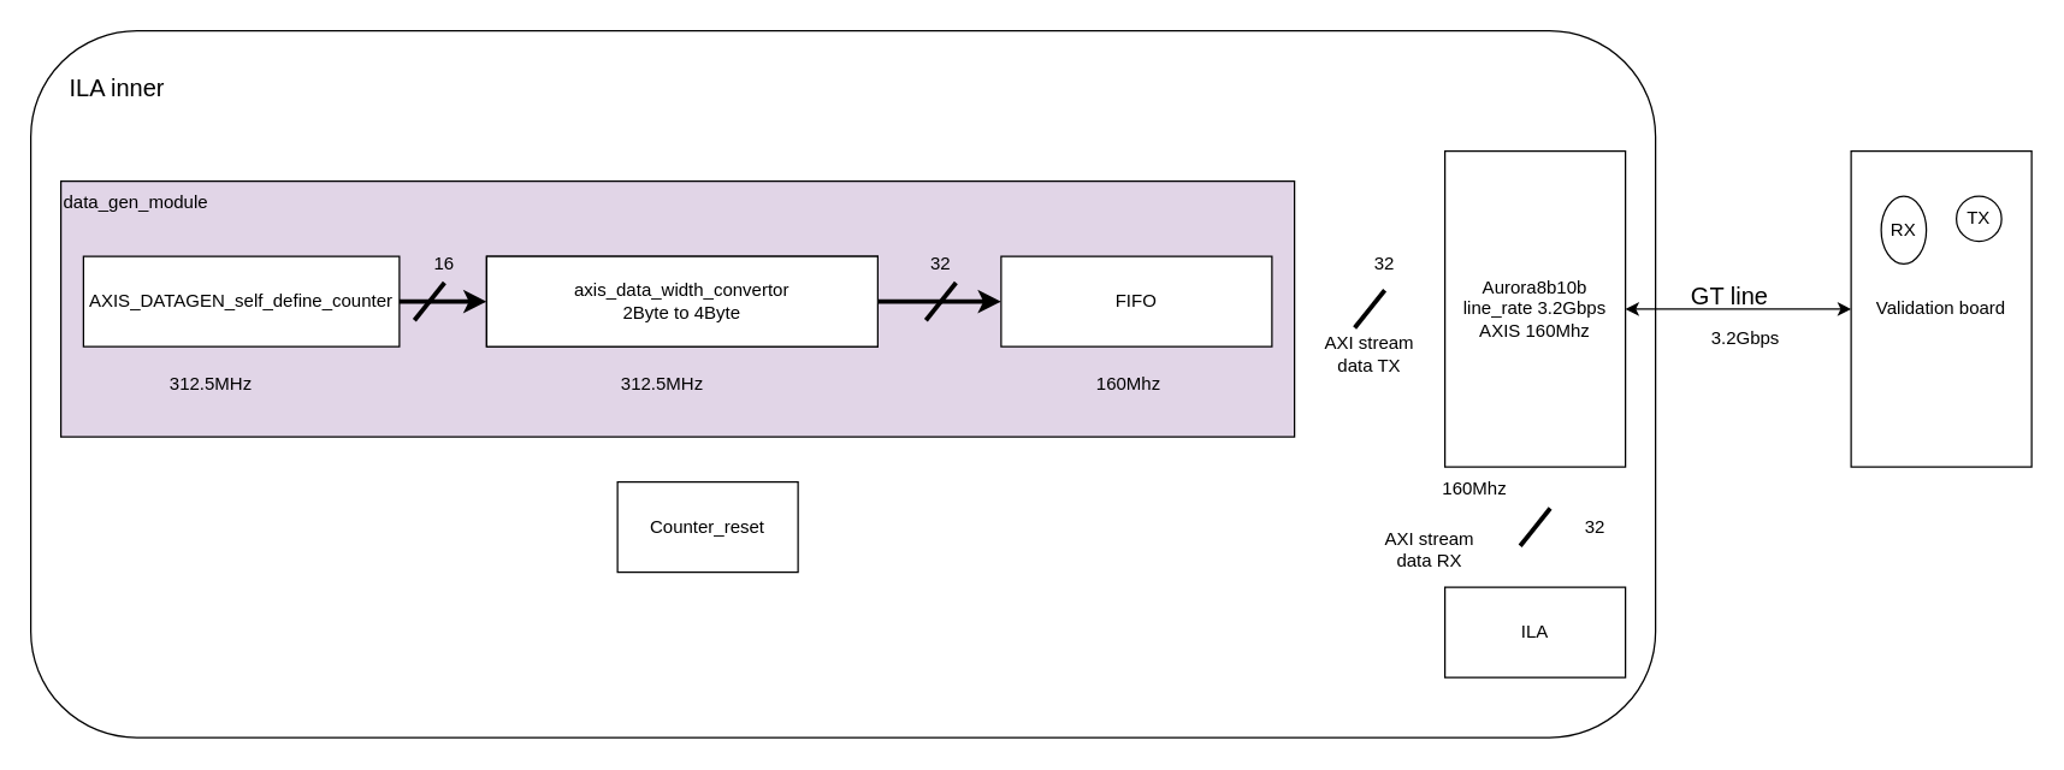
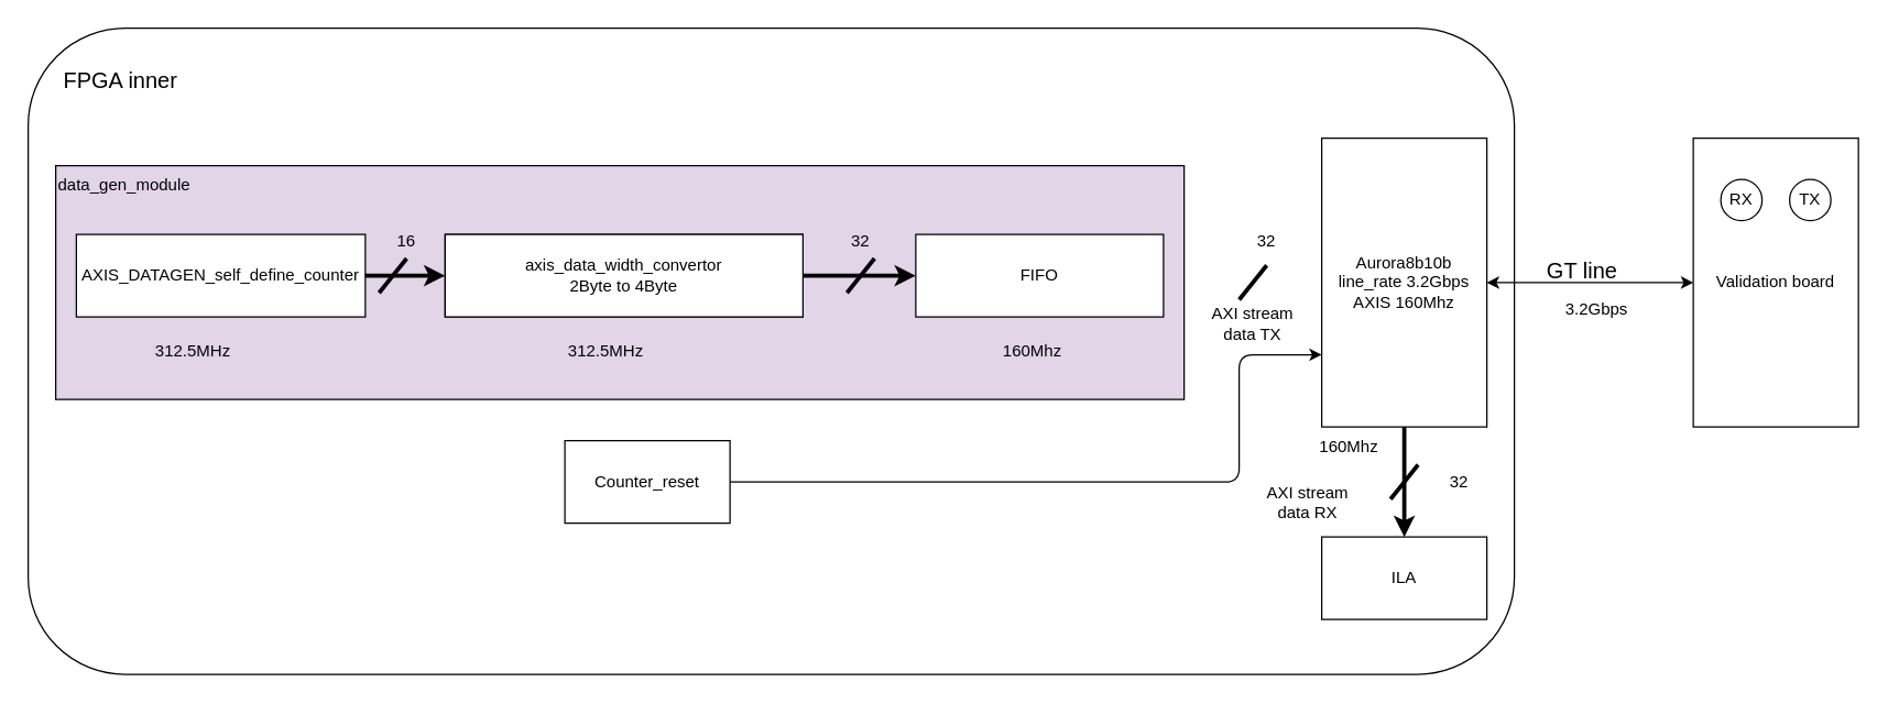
  <mxCell id="0" />
  <mxCell id="1" parent="0" />
- <mxCell id="2" value="ILA inner" style="rounded=1;whiteSpace=wrap;html=1;labelBackgroundColor=none;fontSize=16;align=left;verticalAlign=top;spacingBottom=0;spacingTop=-2;spacing=26;" parent="1" vertex="1"><mxGeometry x="20" y="20" width="1080" height="470" as="geometry" /></mxCell>
+ <mxCell id="2" value="FPGA inner" style="rounded=1;whiteSpace=wrap;html=1;labelBackgroundColor=none;fontSize=16;align=left;verticalAlign=top;spacingBottom=0;spacingTop=-2;spacing=26;" parent="1" vertex="1"><mxGeometry x="20" y="20" width="1080" height="470" as="geometry" /></mxCell>
+ <mxCell id="3" style="edgeStyle=orthogonalEdgeStyle;html=1;entryX=0;entryY=0.75;entryDx=0;entryDy=0;strokeWidth=1;" parent="1" source="4" target="20" edge="1"><mxGeometry relative="1" as="geometry"><Array as="points"><mxPoint x="900" y="350" /><mxPoint x="900" y="258" /></Array></mxGeometry></mxCell>
  <mxCell id="4" value="Counter_reset" style="rounded=0;whiteSpace=wrap;html=1;" parent="1" vertex="1"><mxGeometry x="410" y="320" width="120" height="60" as="geometry" /></mxCell>
  <mxCell id="5" value="data_gen_module" style="rounded=0;whiteSpace=wrap;html=1;align=left;verticalAlign=top;fillColor=#e1d5e7;" parent="1" vertex="1"><mxGeometry x="40" y="120" width="820" height="170" as="geometry" /></mxCell>
  <mxCell id="6" value="" style="group" parent="1" vertex="1" connectable="0"><mxGeometry x="55" y="160" width="790" height="70" as="geometry" /></mxCell>
  <mxCell id="7" value="AXIS_DATAGEN_self_define_counter" style="rounded=0;whiteSpace=wrap;html=1;flipV=1;flipH=1;" parent="6" vertex="1"><mxGeometry y="10" width="210" height="60" as="geometry" /></mxCell>
  <mxCell id="8" style="edgeStyle=none;html=1;entryX=0;entryY=0.5;entryDx=0;entryDy=0;strokeWidth=3;" parent="6" source="9" edge="1"><mxGeometry relative="1" as="geometry"><mxPoint x="610" y="40" as="targetPoint" /></mxGeometry></mxCell>
  <mxCell id="9" value="axis_data_width_convertor" style="rounded=0;whiteSpace=wrap;html=1;flipV=1;flipH=1;" parent="6" vertex="1"><mxGeometry x="268" y="10" width="260" height="60" as="geometry" /></mxCell>
  <mxCell id="10" style="edgeStyle=none;html=1;entryX=0;entryY=0.5;entryDx=0;entryDy=0;strokeWidth=3;" parent="6" source="7" target="9" edge="1"><mxGeometry relative="1" as="geometry" /></mxCell>
  <mxCell id="11" value="" style="endArrow=none;html=1;strokeWidth=3;" parent="6" edge="1"><mxGeometry width="50" height="50" relative="1" as="geometry"><mxPoint x="220" y="52.5" as="sourcePoint" /><mxPoint x="240" y="27.5" as="targetPoint" /></mxGeometry></mxCell>
  <mxCell id="12" value="16" style="text;html=1;strokeColor=none;fillColor=none;align=center;verticalAlign=middle;whiteSpace=wrap;rounded=0;" parent="6" vertex="1"><mxGeometry x="210" width="60" height="30" as="geometry" /></mxCell>
  <mxCell id="13" value="axis_data_width_convertor&lt;br&gt;2Byte to 4Byte" style="rounded=0;whiteSpace=wrap;html=1;flipV=1;flipH=1;" parent="6" vertex="1"><mxGeometry x="268" y="10" width="260" height="60" as="geometry" /></mxCell>
  <mxCell id="14" value="FIFO" style="rounded=0;whiteSpace=wrap;html=1;flipV=1;flipH=1;" parent="6" vertex="1"><mxGeometry x="610" y="10" width="180" height="60" as="geometry" /></mxCell>
  <mxCell id="15" value="" style="endArrow=none;html=1;strokeWidth=3;" parent="6" edge="1"><mxGeometry width="50" height="50" relative="1" as="geometry"><mxPoint x="560" y="52.5" as="sourcePoint" /><mxPoint x="580" y="27.5" as="targetPoint" /></mxGeometry></mxCell>
  <mxCell id="16" value="32" style="text;html=1;strokeColor=none;fillColor=none;align=center;verticalAlign=middle;whiteSpace=wrap;rounded=0;" parent="6" vertex="1"><mxGeometry x="540" width="60" height="30" as="geometry" /></mxCell>
  <mxCell id="17" style="edgeStyle=orthogonalEdgeStyle;html=1;strokeWidth=1;startArrow=classic;startFill=1;" parent="1" source="20" edge="1"><mxGeometry relative="1" as="geometry"><mxPoint x="1230" y="205" as="targetPoint" /></mxGeometry></mxCell>
  <mxCell id="18" value="GT line" style="edgeLabel;html=1;align=center;verticalAlign=middle;resizable=0;points=[];fontSize=16;labelBackgroundColor=none;" parent="17" vertex="1" connectable="0"><mxGeometry x="-0.276" relative="1" as="geometry"><mxPoint x="14" y="-10" as="offset" /></mxGeometry></mxCell>
+ <mxCell id="19" style="edgeStyle=orthogonalEdgeStyle;html=1;entryX=0.5;entryY=0;entryDx=0;entryDy=0;strokeWidth=3;fontSize=16;startArrow=none;startFill=0;" parent="1" source="20" target="30" edge="1"><mxGeometry relative="1" as="geometry" /></mxCell>
  <mxCell id="20" value="Aurora8b10b&lt;br&gt;line_rate 3.2Gbps&lt;br&gt;AXIS 160Mhz" style="rounded=0;whiteSpace=wrap;html=1;" parent="1" vertex="1"><mxGeometry x="960" y="100" width="120" height="210" as="geometry" /></mxCell>
  <mxCell id="21" value="312.5MHz" style="text;html=1;strokeColor=none;fillColor=none;align=center;verticalAlign=middle;whiteSpace=wrap;rounded=0;" parent="1" vertex="1"><mxGeometry x="110" y="240" width="60" height="30" as="geometry" /></mxCell>
  <mxCell id="22" value="312.5MHz" style="text;html=1;strokeColor=none;fillColor=none;align=center;verticalAlign=middle;whiteSpace=wrap;rounded=0;" parent="1" vertex="1"><mxGeometry x="410" y="240" width="60" height="30" as="geometry" /></mxCell>
  <mxCell id="23" value="160Mhz" style="text;html=1;strokeColor=none;fillColor=none;align=center;verticalAlign=middle;whiteSpace=wrap;rounded=0;" parent="1" vertex="1"><mxGeometry x="720" y="240" width="60" height="30" as="geometry" /></mxCell>
  <mxCell id="24" value="" style="endArrow=none;html=1;strokeWidth=3;" parent="1" edge="1"><mxGeometry width="50" height="50" relative="1" as="geometry"><mxPoint x="900" y="217.5" as="sourcePoint" /><mxPoint x="920" y="192.5" as="targetPoint" /></mxGeometry></mxCell>
  <mxCell id="25" value="32" style="text;html=1;strokeColor=none;fillColor=none;align=center;verticalAlign=middle;whiteSpace=wrap;rounded=0;" parent="1" vertex="1"><mxGeometry x="890" y="160" width="60" height="30" as="geometry" /></mxCell>
  <mxCell id="26" value="AXI stream data TX" style="text;html=1;strokeColor=none;fillColor=none;align=center;verticalAlign=middle;whiteSpace=wrap;rounded=0;" parent="1" vertex="1"><mxGeometry x="870" y="220" width="80" height="30" as="geometry" /></mxCell>
  <mxCell id="27" value="Validation board" style="rounded=0;whiteSpace=wrap;html=1;" parent="1" vertex="1"><mxGeometry x="1230" y="100" width="120" height="210" as="geometry" /></mxCell>
- <mxCell id="28" value="RX" style="ellipse;whiteSpace=wrap;html=1;aspect=fixed;" parent="1" vertex="1"><mxGeometry x="1250" y="130" width="30" height="45" as="geometry" /></mxCell>
+ <mxCell id="28" value="RX" style="ellipse;whiteSpace=wrap;html=1;aspect=fixed;" parent="1" vertex="1"><mxGeometry x="1250" y="130" width="30" height="30" as="geometry" /></mxCell>
  <mxCell id="29" value="TX" style="ellipse;whiteSpace=wrap;html=1;aspect=fixed;" parent="1" vertex="1"><mxGeometry x="1300" y="130" width="30" height="30" as="geometry" /></mxCell>
  <mxCell id="30" value="ILA" style="rounded=0;whiteSpace=wrap;html=1;" parent="1" vertex="1"><mxGeometry x="960" y="390" width="120" height="60" as="geometry" /></mxCell>
  <mxCell id="31" value="AXI stream data RX" style="text;html=1;strokeColor=none;fillColor=none;align=center;verticalAlign=middle;whiteSpace=wrap;rounded=0;" parent="1" vertex="1"><mxGeometry x="910" y="350" width="80" height="30" as="geometry" /></mxCell>
  <mxCell id="32" value="" style="endArrow=none;html=1;strokeWidth=3;" parent="1" edge="1"><mxGeometry width="50" height="50" relative="1" as="geometry"><mxPoint x="1010" y="362.5" as="sourcePoint" /><mxPoint x="1030" y="337.5" as="targetPoint" /></mxGeometry></mxCell>
  <mxCell id="33" value="32" style="text;html=1;strokeColor=none;fillColor=none;align=center;verticalAlign=middle;whiteSpace=wrap;rounded=0;" parent="1" vertex="1"><mxGeometry x="1030" y="335" width="60" height="30" as="geometry" /></mxCell>
  <mxCell id="34" value="160Mhz" style="text;html=1;strokeColor=none;fillColor=none;align=center;verticalAlign=middle;whiteSpace=wrap;rounded=0;" parent="1" vertex="1"><mxGeometry x="950" y="310" width="60" height="30" as="geometry" /></mxCell>
  <mxCell id="35" value="3.2Gbps" style="text;html=1;strokeColor=none;fillColor=none;align=center;verticalAlign=middle;whiteSpace=wrap;rounded=0;" parent="1" vertex="1"><mxGeometry x="1130" y="210" width="60" height="30" as="geometry" /></mxCell>
